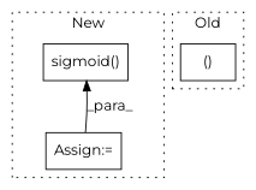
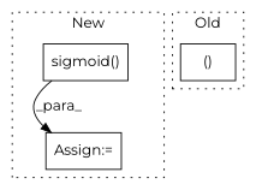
  digraph {
    fontname=Montserrat
    node [shape=box fontname=Montserrat]
    n1 [a=75 l="14,1" label="sigmoid()" s="9912,9943"]
    n2 [a=68 l=3 label="Assign:=" s=9841]
    n3 [a=54 l=24 label="()" s=9831]
    subgraph cluster_1 {
      label=New
      style=dotted
      n1
      n2
    }
    subgraph cluster_2 {
      label=Old
      style=dotted
      n3
    }
-   n2 -> n1 [label=_para_ fontname=Montserrat]
+   n1 -> n2 [label=_para_ fontname=Montserrat]
  }
